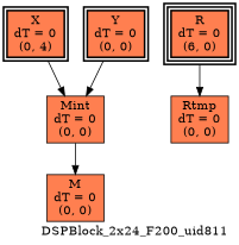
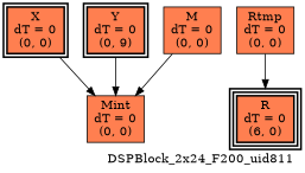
  digraph {
    label=DSPBlock_2x24_F200_uid811
    labeljust=right
    labelloc=bottom
    nodesep=0.25
    ranksep=0.5
    node [color=black fillcolor=coral peripheries=1 shape=box style="bold, filled"]
    edge [arrowhead=normal arrowsize=1.0 arrowtail=normal color=black dir=forward]
-   n1 [label="X\ndT = 0\n(0, 4)" peripheries=2]
-   n2 [label="Y\ndT = 0\n(0, 0)" peripheries=2]
+   n1 [label="X\ndT = 0\n(0, 0)" peripheries=2]
+   n2 [label="Y\ndT = 0\n(0, 9)" peripheries=2]
    n3 [label="R\ndT = 0\n(6, 0)" peripheries=3]
    n4 [label="Mint\ndT = 0\n(0, 0)" style=filled]
    n5 [label="M\ndT = 0\n(0, 0)" style=filled]
    n6 [label="Rtmp\ndT = 0\n(0, 0)" style=filled]
    subgraph sub_1 {
      rank=same
      n1
      n2
    }
    subgraph sub_2 {
      rank=same
      n3
    }
    n1 -> n4
    n2 -> n4
-   n4 -> n5
-   n3 -> n6
+   n5 -> n4
+   n6 -> n3
  }
